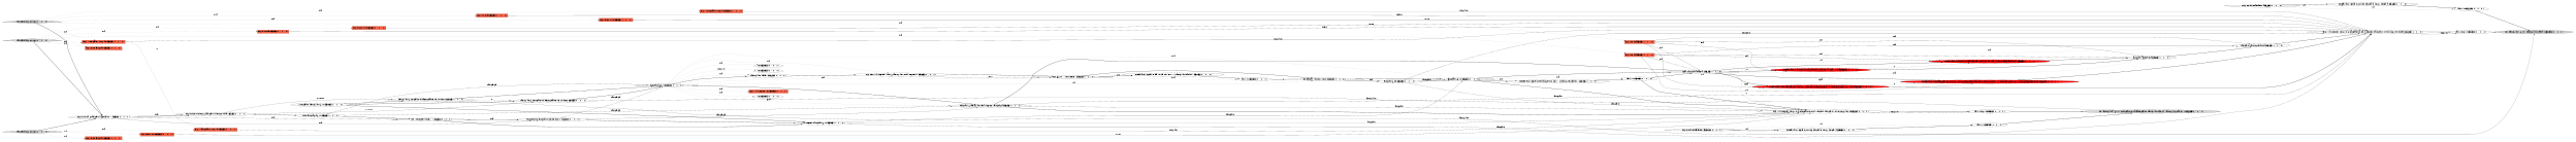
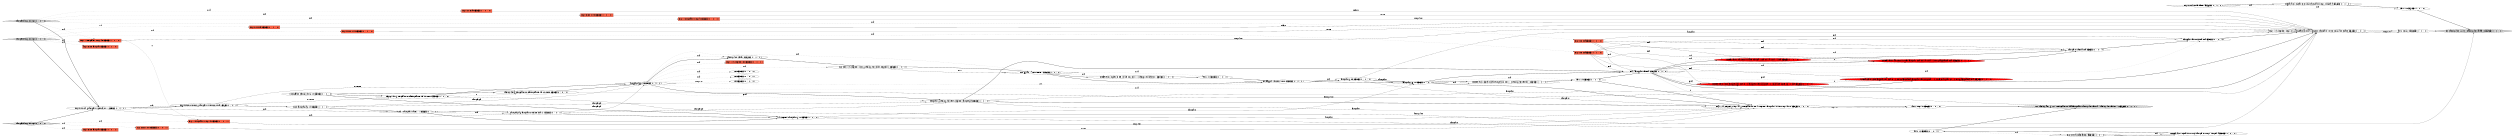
  digraph {
    fontname="DejaVu Sans Mono"
    rankdir=LR
    node [fillcolor=white fontname="DejaVu Sans Mono" shape=ellipse style=filled]
    edge [fontname="DejaVu Sans Mono" style=bold]
    n1 [label="disk.getName().endsWith(\"qcow2\")@@@21@@@['1', '1', '1']" shape=diamond]
    n2 [label="templateVol = disk@@@22@@@['1', '1', '1']"]
    n3 [label="templateVol == null@@@26@@@['1', '1', '1']" shape=diamond]
    n4 [label="final KVMPhysicalDisk primaryVol = storagePoolMgr.copyPhysicalDisk(templateVol,volUuid,primaryPool,timeout)@@@42@@@['1', '1', '0']"]
    n5 [label="final KVMPhysicalDisk primaryVol = _storagePoolMgr.copyPhysicalDisk(templateVol,volUuid,primaryPool,0)@@@34@@@['0', '0', '1']"]
    n6 [label="return null@@@28@@@['1', '1', '1']"]
    n7 [label="size > templateVol.getSize()@@@34@@@['1', '1', '0']" shape=diamond]
    n8 [label="s_logger.error(\"Failed to get template from pool: \" + secondaryPool.getUuid())@@@27@@@['1', '1', '1']"]
    n9 [label="secondaryPool.refresh()@@@14@@@['1', '1', '1']"]
    n10 [label="final List<KVMPhysicalDisk> disks = secondaryPool.listPhysicalDisks()@@@15@@@['1', '1', '1']"]
    n11 [label="disks == null || disks.isEmpty()@@@16@@@['1', '1', '1']" shape=diamond]
    n12 [label="s_logger.error(\"Failed to download template to primary storage\",e)@@@46@@@['1', '1', '0']"]
    n13 [label="return null@@@47@@@['1', '1', '0']"]
    n14 [fillcolor=lightgray label="{if (secondaryPool != null) {secondaryPool.delete()}}@@@49@@@['1', '1', '0']"]
    n15 [fillcolor=red label="s_logger.debug(\"Overriding provided template's size with new size \" + toHumanReadableSize(size))@@@35@@@['0', '1', '0']"]
    n16 [label="templateVol.setSize(size)@@@36@@@['1', '1', '0']"]
    n17 [label="templateVol.setVirtualSize(size)@@@37@@@['1', '1', '0']"]
    n18 [fillcolor=red label="s_logger.debug(\"Using templates disk size of \" + toHumanReadableSize(templateVol.getVirtualSize()) + \"since size passed was \" + toHumanReadableSize(size))@@@40@@@['0', '1', '0']"]
    n19 [label="return primaryVol@@@43@@@['1', '1', '0']"]
    n20 [fillcolor=tomato label="final KVMStoragePool primaryPool@@@2@@@['1', '1', '0']" shape=box]
    n21 [fillcolor=tomato label="final KVMStoragePool primaryPool@@@2@@@['0', '0', '1']" shape=box]
    n22 [label="return primaryVol@@@35@@@['0', '0', '1']"]
    n23 [fillcolor=lightgray label="{if (secondaryPool != null) {_storagePoolMgr.deleteStoragePool(secondaryPool.getType(),secondaryPool.getUuid())}}@@@41@@@['0', '0', '1']"]
    n24 [label="return null@@@18@@@['1', '1', '1']"]
    n25 [label="s_logger.error(\"Failed to get volumes from pool: \" + secondaryPool.getUuid())@@@17@@@['1', '1', '1']"]
    n26 [label="secondaryPool = storagePoolMgr.getStoragePoolByURI(mountpoint)@@@12@@@['1', '1', '0']"]
    n27 [label="templateName == null@@@13@@@['1', '1', '1']" shape=diamond]
    n28 [label="secondaryPool = _storagePoolMgr.getStoragePoolByURI(mountpoint)@@@12@@@['0', '0', '1']"]
    n29 [label="disks@@@20@@@['0', '1', '0']"]
    n30 [fillcolor=tomato label="final KVMPhysicalDisk disk@@@20@@@['1', '1', '1']" shape=box]
    n31 [label="templateVol = secondaryPool.getPhysicalDisk(templateName)@@@32@@@['1', '1', '1']"]
    n32 [label="disks@@@20@@@['1', '0', '0']"]
    n33 [label="disks@@@20@@@['0', '0', '1']"]
    n34 [fillcolor=red label="s_logger.debug(\"Using templates disk size of \" + templateVol.getVirtualSize() + \"since size passed was \" + size)@@@40@@@['1', '0', '0']"]
    n35 [fillcolor=red label="s_logger.debug(\"Overriding provided template's size with new size \" + size)@@@35@@@['1', '0', '0']"]
    n36 [fillcolor=tomato label="final int timeout@@@2@@@['0', '1', '0']" shape=box]
    n37 [fillcolor=tomato label="final Long size@@@2@@@['0', '1', '0']" shape=box]
    n38 [label="final CloudRuntimeException e@@@37@@@['0', '0', '1']" shape=diamond]
    n39 [label="s_logger.error(\"Failed to download template to primary storage\",e)@@@38@@@['0', '0', '1']"]
    n40 [label="return null@@@39@@@['0', '0', '1']"]
    n41 [fillcolor=tomato label="final Long size@@@2@@@['1', '0', '0']" shape=box]
    n42 [fillcolor=lightgray label="templateToPrimaryDownload['1', '0', '0']" shape=diamond]
    n43 [fillcolor=tomato label="final int timeout@@@2@@@['1', '0', '0']" shape=box]
    n44 [fillcolor=tomato label="final String volUuid@@@2@@@['1', '0', '0']" shape=box]
    n45 [label="final int index = templateUrl.lastIndexOf(\"/\")@@@3@@@['1', '1', '1']"]
    n46 [fillcolor=tomato label="final KVMStoragePool primaryPool@@@2@@@['1', '0', '0']" shape=box]
    n47 [label="templateName = templateUrl.substring(index + 1)@@@7@@@['1', '1', '1']"]
    n48 [label="final String mountpoint = templateUrl.substring(0,index)@@@4@@@['1', '1', '1']"]
    n49 [label="index < templateUrl.length() - 1@@@6@@@['1', '1', '1']" shape=diamond]
    n50 [fillcolor=tomato label="final String templateUrl@@@2@@@['0', '0', '1']" shape=box]
    n51 [label="KVMPhysicalDisk templateVol = null@@@9@@@['1', '1', '1']"]
    n52 [fillcolor=tomato label="final String volUuid@@@2@@@['0', '0', '1']" shape=box]
    n53 [label="final CloudRuntimeException e@@@45@@@['1', '1', '0']" shape=diamond]
    n54 [fillcolor=tomato label="final String volUuid@@@2@@@['0', '1', '0']" shape=box]
    n55 [label="KVMStoragePool secondaryPool = null@@@10@@@['1', '1', '1']"]
    n56 [label="String templateName = null@@@5@@@['1', '1', '1']"]
    n57 [fillcolor=lightgray label="templateToPrimaryDownload['0', '1', '0']" shape=diamond]
    n58 [fillcolor=tomato label="final String templateUrl@@@2@@@['0', '1', '0']" shape=box]
    n59 [fillcolor=lightgray label="templateToPrimaryDownload['0', '0', '1']" shape=diamond]
    n1 -> n2 [label=true style=dotted]
    n1 -> n2
    n1 -> n3
    n2 -> n3 [label=templateVol style=solid]
    n2 -> n3
    n2 -> n4 [label=templateVol style=solid]
    n2 -> n5 [label=templateVol style=solid]
    n3 -> n5
    n3 -> n6 [label=true style=dotted]
    n3 -> n7
    n3 -> n8
    n3 -> n8 [label=true style=dotted]
    n4 -> n19
    n4 -> n19 [label=primaryVol style=solid]
    n5 -> n22 [label=primaryVol style=solid]
    n5 -> n22
    n6 -> n5
    n6 -> n7
    n7 -> n5 [label=0 style=dashed]
    n7 -> n15
    n7 -> n15 [label=true style=dotted]
    n7 -> n16 [label=true style=dotted]
    n7 -> n17 [label=true style=dotted]
    n7 -> n18 [label=false style=dotted]
    n7 -> n18
    n7 -> n34 [label=false style=dotted]
    n7 -> n34
    n7 -> n35 [label=true style=dotted]
    n7 -> n35
    n8 -> n6
    n9 -> n10
    n10 -> n11
    n10 -> n11 [label=disks style=solid]
    n11 -> n1
    n11 -> n24 [label=true style=dotted]
    n11 -> n25
    n11 -> n25 [label=true style=dotted]
    n12 -> n13
    n13 -> n14
    n15 -> n16
    n16 -> n17
    n17 -> n4
    n18 -> n4
    n19 -> n14
    n20 -> n4 [label=primaryPool style=solid]
    n20 -> n21 [label=0 style=dashed]
    n21 -> n5 [label=primaryPool style=solid]
    n22 -> n23
    n24 -> n1
    n25 -> n24
    n26 -> n14 [label=secondaryPool style=solid]
    n26 -> n27
    n26 -> n28 [label=0 style=dashed]
    n27 -> n1 [label=true style=dotted]
    n27 -> n3 [label=true style=dotted]
    n27 -> n9 [label=true style=dotted]
    n27 -> n9
    n27 -> n10 [label=true style=dotted]
    n27 -> n11 [label=true style=dotted]
    n27 -> n29 [label=primaryVol style=dotted]
    n27 -> n30 [label=true style=dotted]
    n27 -> n31
    n27 -> n31 [label=false style=dotted]
    n27 -> n32 [label=true style=dotted]
    n27 -> n33 [label=true style=dotted]
    n28 -> n23 [label=secondaryPool style=solid]
    n28 -> n27
    n31 -> n4 [label=templateVol style=solid]
    n31 -> n5
    n31 -> n5 [label=templateVol style=solid]
    n31 -> n7
    n34 -> n4
    n34 -> n18 [label=0 style=dashed]
    n35 -> n15 [label=0 style=dashed]
    n35 -> n16
    n36 -> n4 [label=timeout style=solid]
    n37 -> n7 [label=size style=solid]
    n37 -> n15 [label=size style=solid]
    n37 -> n16 [label=size style=solid]
    n37 -> n17 [label=size style=solid]
    n37 -> n18 [label=size style=solid]
    n38 -> n39
    n38 -> n39 [label=true style=dotted]
-   n38 -> n40 [label=true style=dotted]
+   n40 -> n38 [label=true style=dotted]
    n39 -> n40
    n40 -> n23
    n41 -> n7 [label=size style=solid]
    n41 -> n16 [label=size style=solid]
    n41 -> n17 [label=size style=solid]
    n41 -> n34 [label=size style=solid]
    n41 -> n35 [label=size style=solid]
    n42 -> n20 [label=true style=dotted]
    n42 -> n41 [label=true style=dotted]
    n42 -> n43 [label=true style=dotted]
    n42 -> n44 [label=true style=dotted]
    n42 -> n45
    n42 -> n46 [label=true style=dotted]
    n43 -> n4 [label=timeout style=solid]
    n44 -> n4 [label=volUuid style=solid]
    n45 -> n47 [label=index style=solid]
    n45 -> n48
    n45 -> n48 [label=index style=solid]
    n45 -> n49 [label=index style=solid]
    n46 -> n4 [label=primaryPool style=solid]
    n47 -> n27 [label=templateName style=solid]
    n47 -> n31 [label=templateName style=solid]
    n47 -> n51
    n48 -> n26 [label=mountpoint style=solid]
    n48 -> n28 [label=mountpoint style=solid]
    n48 -> n56
    n49 -> n47
    n49 -> n47 [label=true style=dotted]
    n49 -> n51
    n51 -> n3 [label=templateVol style=solid]
    n51 -> n4 [label=templateVol style=solid]
    n51 -> n5 [label=templateVol style=solid]
    n52 -> n5 [label=volUuid style=solid]
    n53 -> n12
    n53 -> n12 [label=true style=dotted]
    n53 -> n13 [label=true style=dotted]
    n54 -> n4 [label=volUuid style=solid]
    n55 -> n26
    n55 -> n28
    n55 -> n51
    n56 -> n27 [label=templateName style=solid]
    n56 -> n31 [label=templateName style=solid]
    n56 -> n49
    n57 -> n20 [label=true style=dotted]
    n57 -> n36 [label=true style=dotted]
    n57 -> n37 [label=true style=dotted]
    n57 -> n45
    n57 -> n54 [label=true style=dotted]
    n57 -> n58 [label=true style=dotted]
    n59 -> n21 [label=true style=dotted]
    n59 -> n45
    n59 -> n50 [label=true style=dotted]
    n59 -> n52 [label=true style=dotted]
  }
